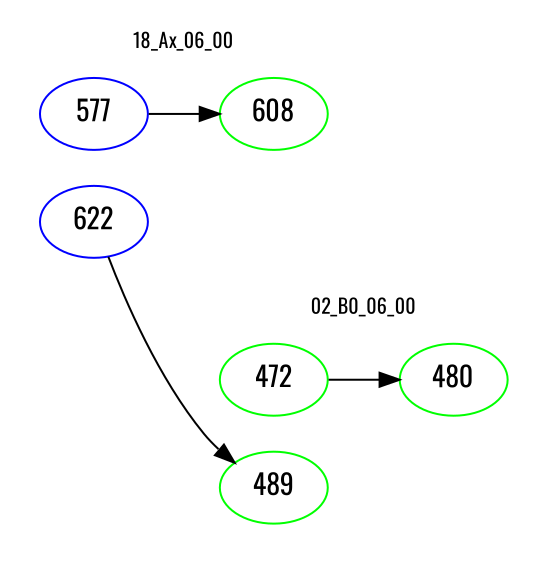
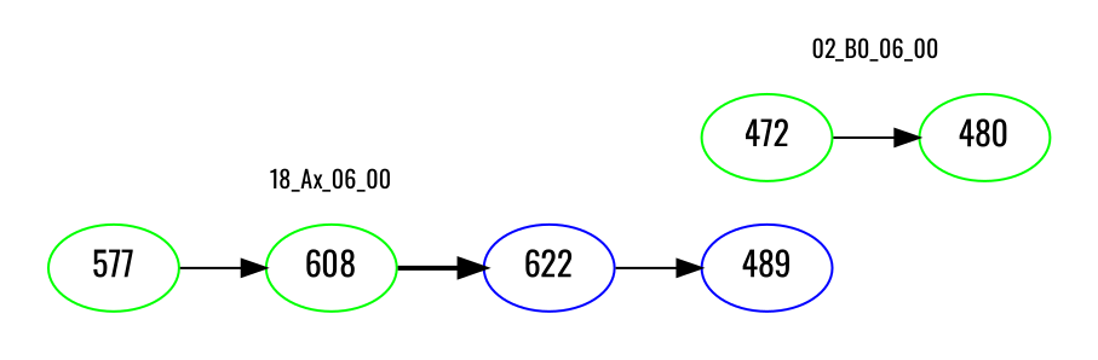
  digraph {
    fontname=Oswald
    rankdir=LR
    node [color=green fontname=Oswald]
    edge [color=black fontname=Oswald style=solid]
    n1 [label=608]
-   n2 [color=blue label=577]
+   n2 [label=577]
    n3 [color=blue label=622]
    n4 [label=472]
    n5 [label=480]
-   n6 [label=489]
+   n6 [color=blue label=489]
    subgraph cluster_1 {
      color=white
      fontsize=10
      label="18_Ax_06_00"
      n1
      n2
      n3
    }
    subgraph cluster_2 {
      color=white
      fontsize=10
      label="02_B0_06_00"
      n4
      n5
      n6
    }
+   n1 -> n3 [style=bold]
    n2 -> n1
    n3 -> n6
    n4 -> n5
  }
